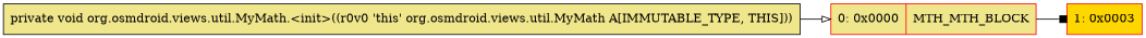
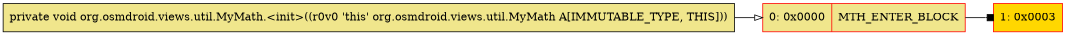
  digraph {
    rankdir=LR
    node [color=red shape=record style=filled fillcolor=khaki]
-   n1 [label="{0\:\ 0x0000|MTH_MTH_BLOCK\l}"]
+   n1 [label="{0\:\ 0x0000|MTH_ENTER_BLOCK\l}"]
    n2 [label="{1\:\ 0x0003}" fillcolor=gold]
    n3 [label="{private void org.osmdroid.views.util.MyMath.\<init\>((r0v0 'this' org.osmdroid.views.util.MyMath A[IMMUTABLE_TYPE, THIS])) }" color=""]
    subgraph cluster_1 {
      label="R(0)"
    }
    n1 -> n2 [arrowhead=box]
    n3 -> n1 [arrowhead=onormal]
  }
